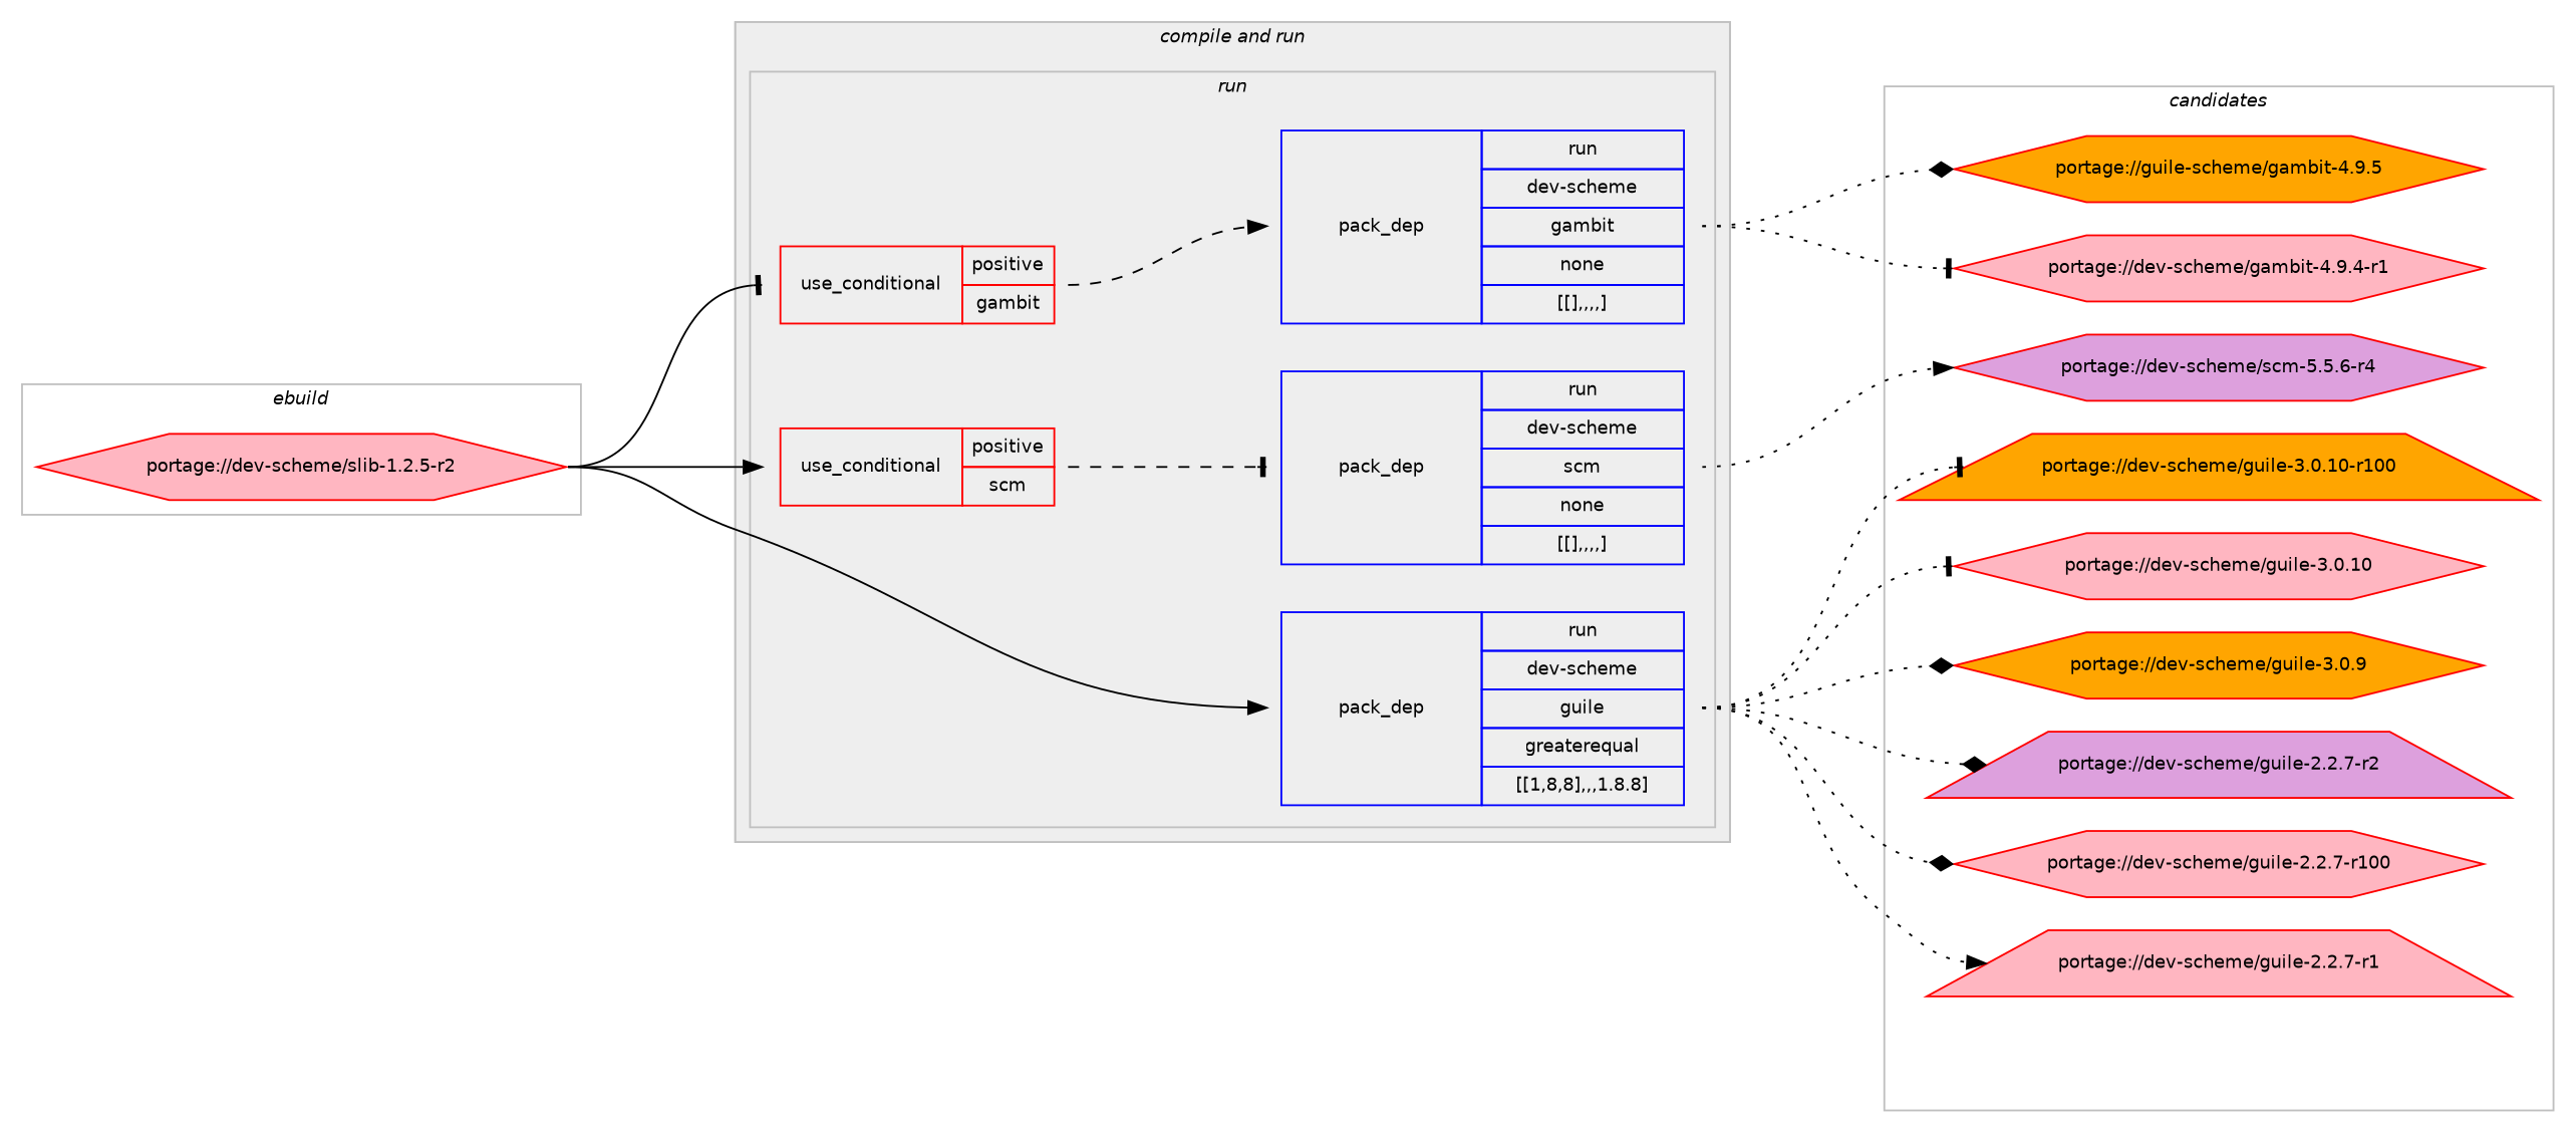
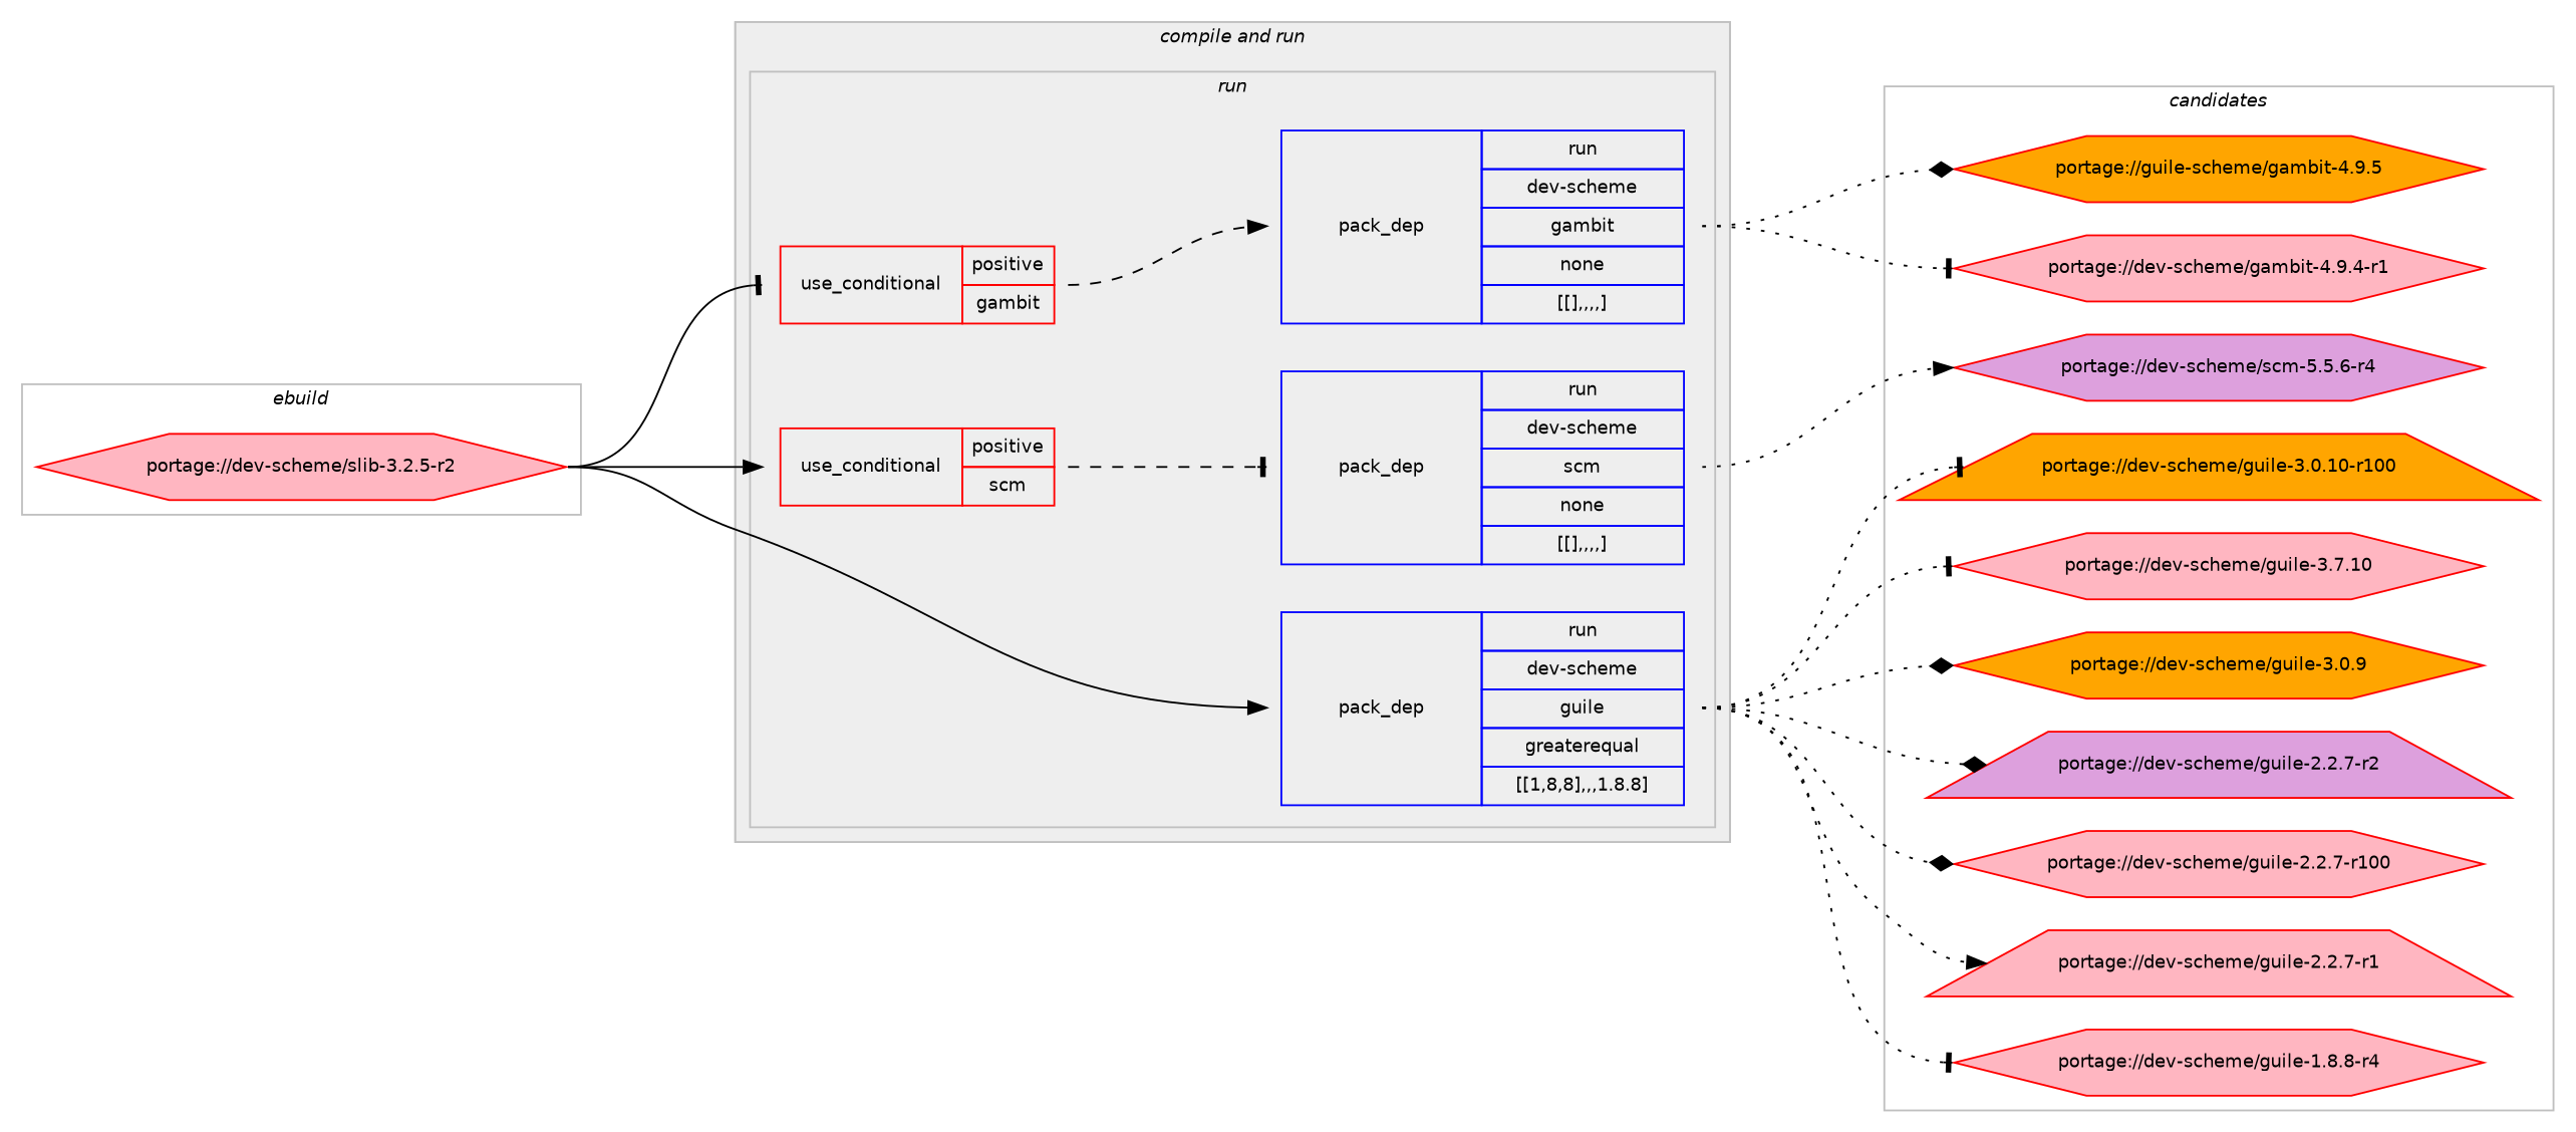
  digraph {
    compound=true
    concentrate=true
    fontname=Helvetica
    fontsize=10
    newrank=true
    rankdir=LR
    ranksep=1.5
    node [color=red fillcolor=lightpink fontname=Helvetica fontsize=10 shape=hexagon style=filled]
    edge [arrowhead=tee headport=w style=dotted tailport=e weight=100]
-   n1 [label="portage://dev-scheme/slib-1.2.5-r2" width=4]
+   n1 [label="portage://dev-scheme/slib-3.2.5-r2" width=4]
    n2 [color=blue label=<<TABLE BORDER="0" CELLBORDER="1" CELLSPACING="0" CELLPADDING="4" WIDTH="220"><TR><TD ROWSPAN="6" CELLPADDING="30">pack_dep</TD></TR><TR><TD WIDTH="110">run</TD></TR><TR><TD>dev-scheme</TD></TR><TR><TD>gambit</TD></TR><TR><TD>none</TD></TR><TR><TD>[[],,,,]</TD></TR></TABLE>> shape=none fillcolor="" style=""]
    n3 [label=<<TABLE BORDER="0" CELLBORDER="1" CELLSPACING="0" CELLPADDING="4"><TR><TD ROWSPAN="3" CELLPADDING="10">use_conditional</TD></TR><TR><TD>positive</TD></TR><TR><TD>gambit</TD></TR></TABLE>> shape=none fillcolor="" style=""]
    n4 [color=blue label=<<TABLE BORDER="0" CELLBORDER="1" CELLSPACING="0" CELLPADDING="4" WIDTH="220"><TR><TD ROWSPAN="6" CELLPADDING="30">pack_dep</TD></TR><TR><TD WIDTH="110">run</TD></TR><TR><TD>dev-scheme</TD></TR><TR><TD>scm</TD></TR><TR><TD>none</TD></TR><TR><TD>[[],,,,]</TD></TR></TABLE>> shape=none fillcolor="" style=""]
    n5 [label=<<TABLE BORDER="0" CELLBORDER="1" CELLSPACING="0" CELLPADDING="4"><TR><TD ROWSPAN="3" CELLPADDING="10">use_conditional</TD></TR><TR><TD>positive</TD></TR><TR><TD>scm</TD></TR></TABLE>> shape=none fillcolor="" style=""]
    n6 [color=blue label=<<TABLE BORDER="0" CELLBORDER="1" CELLSPACING="0" CELLPADDING="4" WIDTH="220"><TR><TD ROWSPAN="6" CELLPADDING="30">pack_dep</TD></TR><TR><TD WIDTH="110">run</TD></TR><TR><TD>dev-scheme</TD></TR><TR><TD>guile</TD></TR><TR><TD>greaterequal</TD></TR><TR><TD>[[1,8,8],,,1.8.8]</TD></TR></TABLE>> shape=none fillcolor="" style=""]
    n7 [fillcolor=orange label="portage://guile-scheme/gambit-4.9.5" width=4]
    n8 [label="portage://dev-scheme/gambit-4.9.4-r1" width=4]
    n9 [fillcolor=plum label="portage://dev-scheme/scm-5.5.6-r4" width=4]
    n10 [fillcolor=orange label="portage://dev-scheme/guile-3.0.10-r100" shape=trapezium width=4]
-   n11 [label="portage://dev-scheme/guile-3.0.10" width=4]
+   n11 [label="portage://dev-scheme/guile-3.7.10" width=4]
    n12 [fillcolor=orange label="portage://dev-scheme/guile-3.0.9" width=4]
    n13 [fillcolor=plum label="portage://dev-scheme/guile-2.2.7-r2" shape=trapezium width=4]
    n14 [label="portage://dev-scheme/guile-2.2.7-r100" width=4]
    n15 [label="portage://dev-scheme/guile-2.2.7-r1" shape=trapezium width=4]
+   n16 [label="portage://dev-scheme/guile-1.8.8-r4" width=4]
    subgraph cluster_1 {
      color=gray
      label=<<i>dependencies</i>>
      subgraph cluster_2 {
        color=gray
        fillcolor="#eeeeee"
        label=<<i>compile</i>>
        style=filled
      }
      subgraph cluster_3 {
        color=gray
        fillcolor="#eeeeee"
        label=<<i>compile and run</i>>
        style=filled
      }
      subgraph cluster_4 {
        color=gray
        fillcolor="#eeeeee"
        label=<<i>run</i>>
        style=filled
        subgraph sub_5 {
          color=gray
          fillcolor="#eeeeee"
          label=<<i>run</i>>
          style=filled
          n3
          subgraph sub_6 {
            color=gray
            fillcolor="#eeeeee"
            label=<<i>run</i>>
            style=filled
            n2
          }
        }
        subgraph sub_7 {
          color=gray
          fillcolor="#eeeeee"
          label=<<i>run</i>>
          style=filled
          n5
          subgraph sub_8 {
            color=gray
            fillcolor="#eeeeee"
            label=<<i>run</i>>
            style=filled
            n4
          }
        }
        subgraph sub_9 {
          color=gray
          fillcolor="#eeeeee"
          label=<<i>run</i>>
          style=filled
          n6
        }
      }
    }
    subgraph cluster_10 {
      color=gray
      label=<<i>ebuild</i>>
      n1
    }
    subgraph cluster_11 {
      color=gray
      label=<<i>candidates</i>>
      rank=same
      subgraph sub_12 {
        color=black
        label=<<i>candidates</i>>
        nodesep=1
        rank=same
        n7
        n8
      }
      subgraph sub_13 {
        color=black
        label=<<i>candidates</i>>
        nodesep=1
        rank=same
        n9
      }
      subgraph sub_14 {
        color=black
        label=<<i>candidates</i>>
        nodesep=1
        rank=same
        n10
        n11
        n12
        n13
        n14
        n15
+       n16
      }
    }
    n1 -> n3 [style=solid weight=20]
    n1 -> n5 [arrowhead=normal style=solid weight=20]
    n1 -> n6 [arrowhead=normal style=solid weight=20]
    n2 -> n7 [arrowhead=diamond]
    n2 -> n8
    n3 -> n2 [arrowhead=normal style=dashed weight=20]
    n4 -> n9 [arrowhead=normal]
    n5 -> n4 [style=dashed weight=20]
    n6 -> n10
    n6 -> n11
    n6 -> n12 [arrowhead=diamond]
    n6 -> n13 [arrowhead=diamond]
    n6 -> n14 [arrowhead=diamond]
    n6 -> n15 [arrowhead=normal]
+   n6 -> n16
  }
